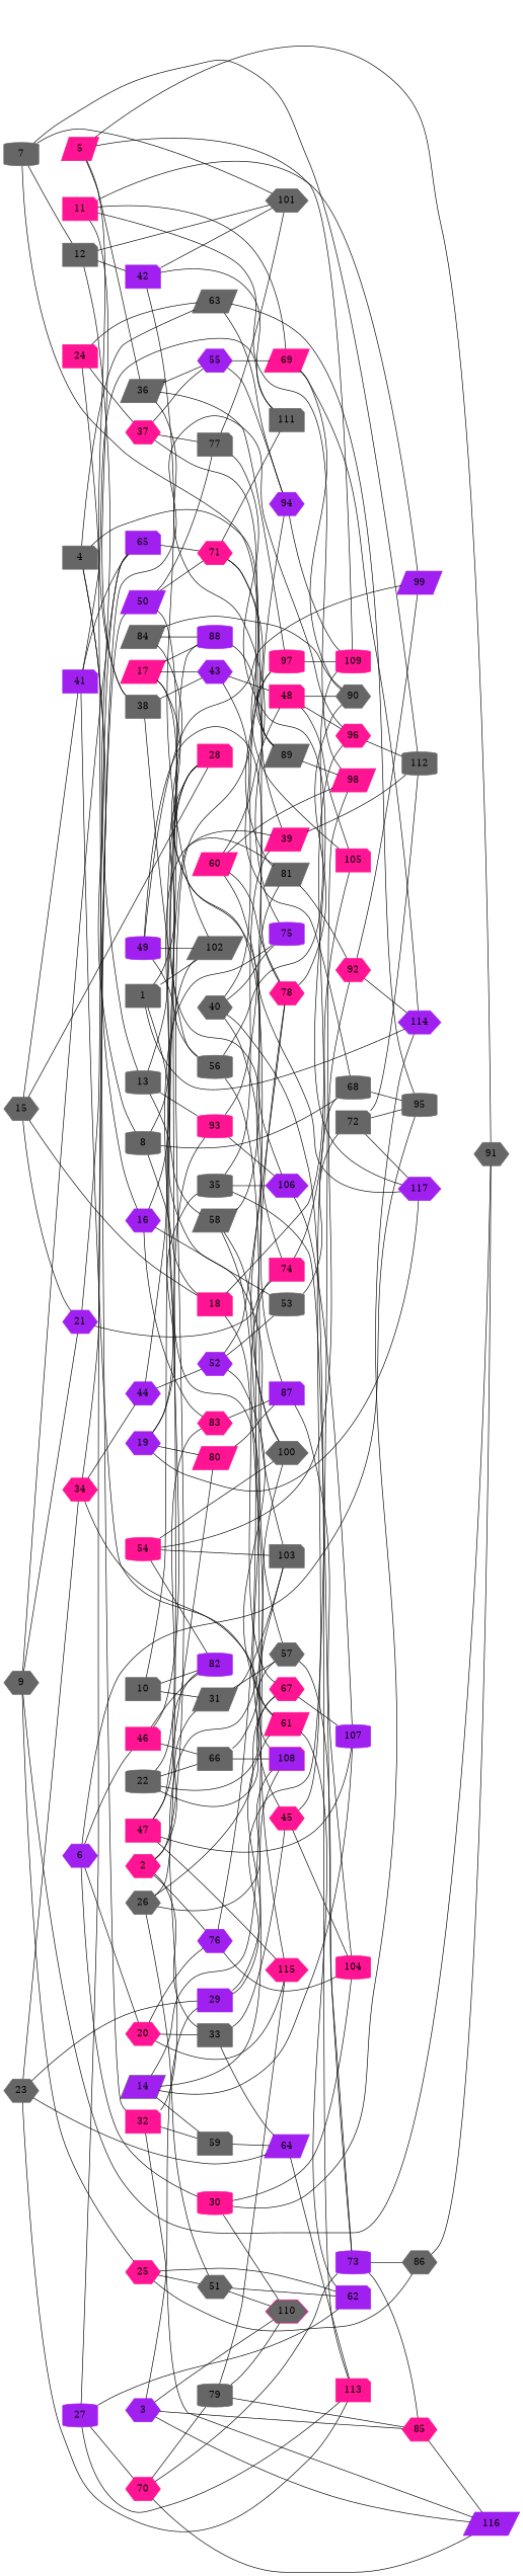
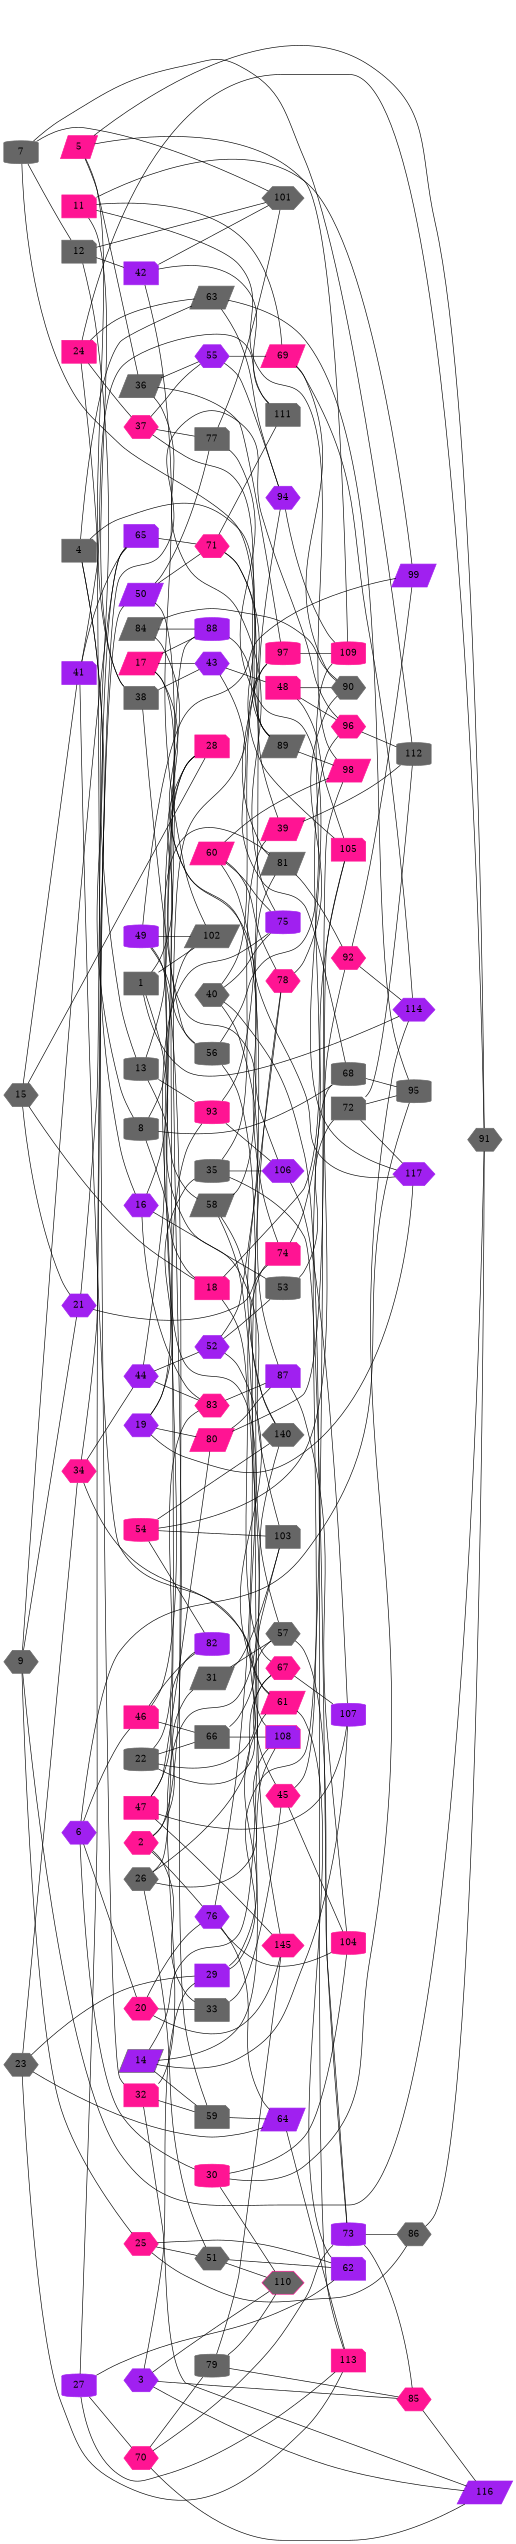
  graph {
    rankdir=LR
    node [color=gray40 shape=hexagon style=filled]
    1 [shape=note]
    28 [color=deeppink shape=note]
    102 [shape=parallelogram]
    103 [shape=note]
    114 [color=purple]
    2 [color=deeppink]
    31 [shape=parallelogram]
    33 [shape=note]
    76 [color=purple]
    97 [color=deeppink shape=cylinder]
    57
    64 [color=purple shape=parallelogram]
    45 [color=deeppink]
    104 [color=deeppink shape=cylinder]
    78 [color=deeppink]
    109 [color=deeppink shape=cylinder]
    3 [color=purple]
    29 [color=purple shape=note]
    85 [color=deeppink]
    110 [color=deeppink fillcolor=gray40]
    116 [color=purple shape=parallelogram]
    98 [color=deeppink shape=parallelogram]
    61 [color=deeppink shape=parallelogram]
    4 [shape=note]
    8 [shape=cylinder]
    16 [color=purple]
    63 [shape=parallelogram]
    89 [shape=parallelogram]
    18 [color=deeppink shape=note]
    68 [shape=cylinder]
    81 [shape=parallelogram]
    53 [shape=cylinder]
    83 [color=deeppink]
    95 [shape=cylinder]
    94 [color=purple]
    5 [color=deeppink shape=parallelogram]
    36 [shape=parallelogram]
    38 [shape=note]
    91
    75 [color=purple shape=cylinder]
    55 [color=purple]
    43 [color=purple]
    56 [shape=cylinder]
    6 [color=purple]
    20 [color=deeppink]
    30 [color=deeppink shape=cylinder]
    46 [color=deeppink shape=note]
-   115 [color=deeppink]
+   115 [color=deeppink label=145]
    82 [color=purple shape=cylinder]
    93 [color=deeppink shape=cylinder]
    66 [shape=note]
    7 [shape=cylinder]
    12 [shape=note]
    39 [color=deeppink shape=parallelogram]
    101
    112 [shape=cylinder]
    13 [shape=cylinder]
    42 [color=purple shape=note]
    67 [color=deeppink]
    96 [color=deeppink]
    92 [color=deeppink]
    9
    21 [color=purple]
    25 [color=deeppink]
    65 [color=purple shape=note]
    74 [color=deeppink shape=note]
    51
    62 [color=purple shape=note]
    86
    71 [color=deeppink]
-   10 [shape=note]
    84 [shape=parallelogram]
    88 [color=purple shape=cylinder]
    90
    87 [color=purple shape=note]
    11 [color=deeppink shape=note]
    69 [color=deeppink shape=parallelogram]
    99 [color=purple shape=parallelogram]
    58 [shape=parallelogram]
    111 [shape=note]
-   100
+   100 [label=140]
    106 [color=purple]
    14 [fillcolor=purple shape=parallelogram]
    59 [shape=note]
    107 [color=purple shape=cylinder]
    108 [color=deeppink fillcolor=purple shape=note]
    15
    41 [color=purple shape=note]
    72 [shape=note]
    17 [color=deeppink shape=parallelogram]
    117 [color=purple]
    48 [color=deeppink shape=note]
    19 [color=purple]
    35 [shape=cylinder]
    80 [color=deeppink shape=parallelogram]
    73 [color=purple shape=cylinder]
    105 [color=deeppink shape=note]
    22 [shape=cylinder]
    23
    34 [color=deeppink]
    113 [color=deeppink shape=note]
    44 [color=purple]
    24 [color=deeppink shape=note]
    32 [color=deeppink shape=note]
    37 [color=deeppink]
    77 [shape=note]
    26
    27 [color=purple shape=cylinder]
    50 [color=purple shape=parallelogram]
    70 [color=deeppink]
    79 [shape=cylinder]
    52 [color=purple]
    40
    47 [color=deeppink shape=note]
    49 [color=purple shape=cylinder]
    54 [color=deeppink shape=cylinder]
    60 [color=deeppink shape=parallelogram]
    1 -- 28
    1 -- 102
    1 -- 103
    1 -- 114
    2 -- 31
    2 -- 33
    2 -- 76
    2 -- 97
    31 -- 103
    31 -- 57
-   33 -- 64
+   76 -- 64
    33 -- 45
    76 -- 104
    76 -- 78
    97 -- 109
    57 -- 73
    64 -- 113
    45 -- 104
    45 -- 68
    78 -- 90
    3 -- 29
    3 -- 85
    3 -- 110
    3 -- 116
    29 -- 98
    29 -- 61
    85 -- 116
    61 -- 62
    4 -- 8
    4 -- 16
    4 -- 63
    4 -- 89
    8 -- 18
    8 -- 68
    8 -- 81
    16 -- 28
    16 -- 53
    16 -- 83
    63 -- 95
    63 -- 94
    89 -- 98
    18 -- 67
    18 -- 96
    68 -- 95
    81 -- 92
    53 -- 72
    83 -- 87
    94 -- 109
    5 -- 109
    5 -- 36
    5 -- 38
    5 -- 91
    36 -- 97
    36 -- 75
    36 -- 55
    38 -- 43
    38 -- 56
    55 -- 94
    55 -- 69
    43 -- 68
    43 -- 48
    56 -- 57
    56 -- 109
    6 -- 95
    6 -- 20
    6 -- 30
    6 -- 46
    20 -- 33
    20 -- 76
    20 -- 115
    30 -- 114
    30 -- 104
    30 -- 110
    46 -- 82
    46 -- 93
    46 -- 66
    93 -- 94
    93 -- 106
    66 -- 103
    66 -- 108
    7 -- 12
    7 -- 39
    7 -- 101
    7 -- 112
    12 -- 101
    12 -- 13
    12 -- 42
    39 -- 112
    13 -- 28
    13 -- 93
    13 -- 58
    42 -- 102
    42 -- 101
    42 -- 111
    67 -- 107
    96 -- 112
    92 -- 114
    92 -- 99
    9 -- 91
    9 -- 21
    9 -- 25
    9 -- 65
    21 -- 65
    21 -- 74
    25 -- 51
    25 -- 62
    25 -- 86
    65 -- 71
    74 -- 105
    51 -- 110
    51 -- 62
    86 -- 91
    71 -- 81
    71 -- 111
    71 -- 105
-   10 -- 31
-   10 -- 82
-   10 -- 39
    84 -- 88
    84 -- 90
    84 -- 87
    88 -- 89
    87 -- 104
    11 -- 98
    11 -- 38
    11 -- 69
    11 -- 99
    69 -- 114
    69 -- 90
    58 -- 81
    58 -- 115
    58 -- 100
    106 -- 107
    14 -- 100
    14 -- 59
    14 -- 107
    14 -- 108
    59 -- 64
    15 -- 28
    15 -- 18
    15 -- 21
    15 -- 41
    41 -- 45
    41 -- 65
    41 -- 111
    72 -- 95
    72 -- 112
    72 -- 117
    17 -- 43
    17 -- 88
    17 -- 106
    17 -- 117
    48 -- 96
    48 -- 90
    48 -- 105
    19 -- 75
    19 -- 117
    19 -- 35
    19 -- 80
    35 -- 39
    35 -- 106
    35 -- 73
    80 -- 87
+   80 -- 105
    73 -- 85
    73 -- 86
    22 -- 57
    22 -- 83
    22 -- 66
    22 -- 67
    23 -- 64
    23 -- 29
    23 -- 34
    23 -- 113
    34 -- 61
    34 -- 96
    34 -- 44
    44 -- 102
+   44 -- 83
    44 -- 52
    24 -- 63
+   24 -- 91
    24 -- 32
    24 -- 37
    32 -- 116
    32 -- 74
    32 -- 59
    37 -- 89
    37 -- 55
    37 -- 77
    77 -- 101
    77 -- 117
    26 -- 67
    26 -- 51
    26 -- 88
    26 -- 108
    27 -- 62
    27 -- 113
    27 -- 50
    27 -- 70
    50 -- 71
    50 -- 108
    50 -- 77
    70 -- 116
    70 -- 73
    70 -- 79
    79 -- 85
    79 -- 110
    79 -- 115
    52 -- 78
    52 -- 61
    52 -- 53
    40 -- 97
    40 -- 75
    40 -- 100
    40 -- 113
    47 -- 115
    47 -- 82
    47 -- 107
    47 -- 80
    49 -- 102
    49 -- 56
    49 -- 99
-   49 -- 78
+   49 -- 59
    54 -- 103
    54 -- 82
    54 -- 92
    54 -- 100
    60 -- 78
    60 -- 98
-   60 -- 48
+   60 -- 75
    60 -- 74
  }
